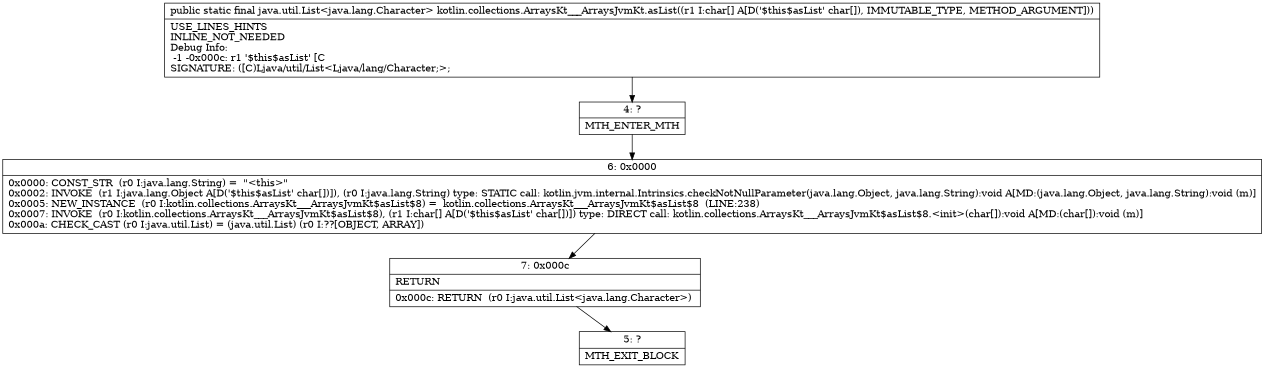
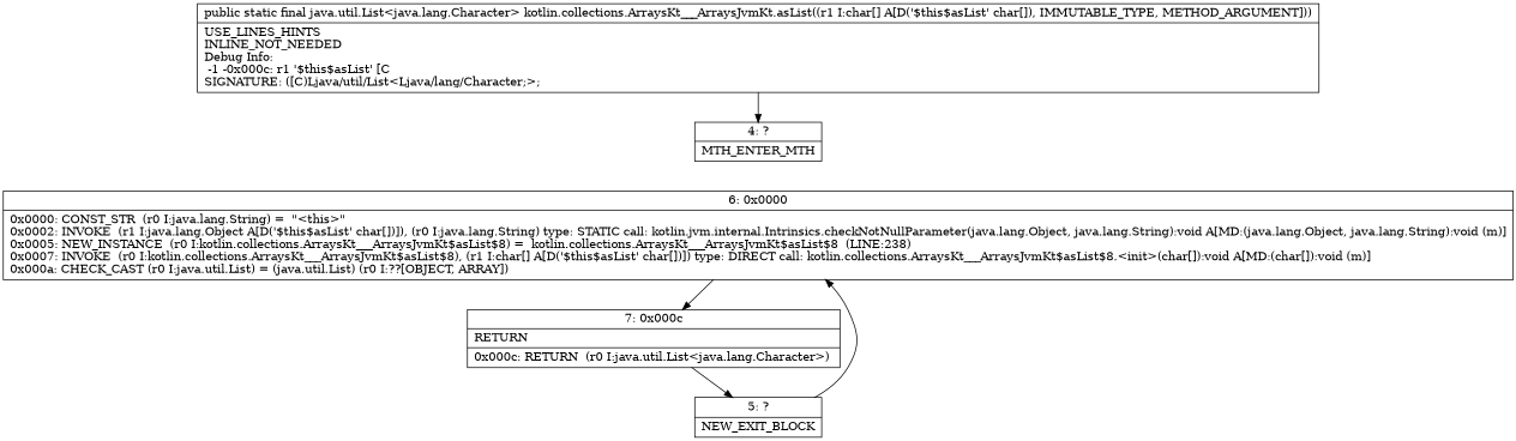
  digraph {
    node [shape=record]
    n1 [label="{4\:\ ?|MTH_ENTER_MTH\l}"]
    n2 [label="{6\:\ 0x0000|0x0000: CONST_STR  (r0 I:java.lang.String) =  \"\<this\>\" \l0x0002: INVOKE  (r1 I:java.lang.Object A[D('$this$asList' char[])]), (r0 I:java.lang.String) type: STATIC call: kotlin.jvm.internal.Intrinsics.checkNotNullParameter(java.lang.Object, java.lang.String):void A[MD:(java.lang.Object, java.lang.String):void (m)]\l0x0005: NEW_INSTANCE  (r0 I:kotlin.collections.ArraysKt___ArraysJvmKt$asList$8) =  kotlin.collections.ArraysKt___ArraysJvmKt$asList$8  (LINE:238)\l0x0007: INVOKE  (r0 I:kotlin.collections.ArraysKt___ArraysJvmKt$asList$8), (r1 I:char[] A[D('$this$asList' char[])]) type: DIRECT call: kotlin.collections.ArraysKt___ArraysJvmKt$asList$8.\<init\>(char[]):void A[MD:(char[]):void (m)]\l0x000a: CHECK_CAST (r0 I:java.util.List) = (java.util.List) (r0 I:??[OBJECT, ARRAY]) \l}"]
    n3 [label="{7\:\ 0x000c|RETURN\l|0x000c: RETURN  (r0 I:java.util.List\<java.lang.Character\>) \l}"]
-   n4 [label="{5\:\ ?|MTH_EXIT_BLOCK\l}"]
+   n4 [label="{5\:\ ?|NEW_EXIT_BLOCK\l}"]
    n5 [label="{public static final java.util.List\<java.lang.Character\> kotlin.collections.ArraysKt___ArraysJvmKt.asList((r1 I:char[] A[D('$this$asList' char[]), IMMUTABLE_TYPE, METHOD_ARGUMENT]))  | USE_LINES_HINTS\lINLINE_NOT_NEEDED\lDebug Info:\l  \-1 \-0x000c: r1 '$this$asList' [C\lSIGNATURE: ([C)Ljava\/util\/List\<Ljava\/lang\/Character;\>;\l}"]
-   n1 -> n2
+   n4 -> n2
    n2 -> n3
    n3 -> n4
    n5 -> n1
  }
